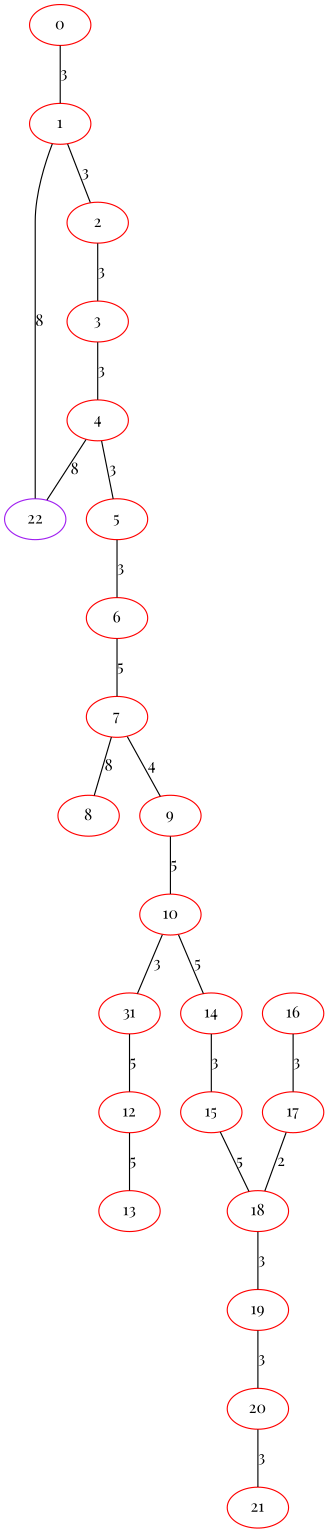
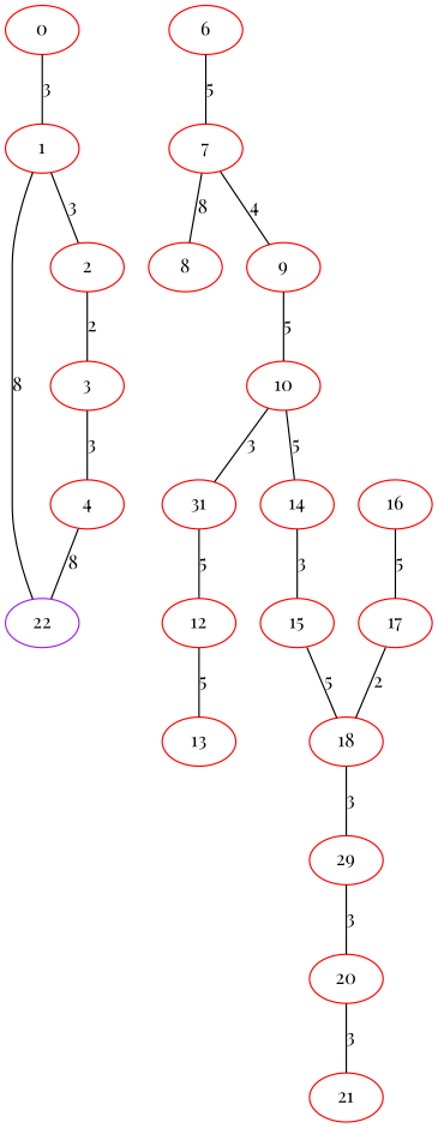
  graph {
    fontname="Playfair Display"
    node [color=red fontname="Playfair Display" weight=1]
    edge [fontname="Playfair Display"]
    0
    1
    22 [color=purple weight=4]
    2
    3
    4
-   5
    6
    7
    8
    9
    10
    n13 [label=31]
    14
    12
    13
    15
    18
    16
    17
-   19
+   19 [label=29]
    20
    21
    0 -- 1 [label=3]
    1 -- 22 [label=8]
    1 -- 2 [label=3]
-   2 -- 3 [label=3]
+   2 -- 3 [label=2]
    3 -- 4 [label=3]
    4 -- 22 [label=8]
-   4 -- 5 [label=3]
-   5 -- 6 [label=3]
    6 -- 7 [label=5]
    7 -- 8 [label=8]
    7 -- 9 [label=4]
    9 -- 10 [label=5]
    10 -- n13 [label=3]
    10 -- 14 [label=5]
    n13 -- 12 [label=5]
    14 -- 15 [label=3]
    12 -- 13 [label=5]
    15 -- 18 [label=5]
    18 -- 19 [label=3]
-   16 -- 17 [label=3]
+   16 -- 17 [label=5]
    17 -- 18 [label=2]
    19 -- 20 [label=3]
    20 -- 21 [label=3]
  }
